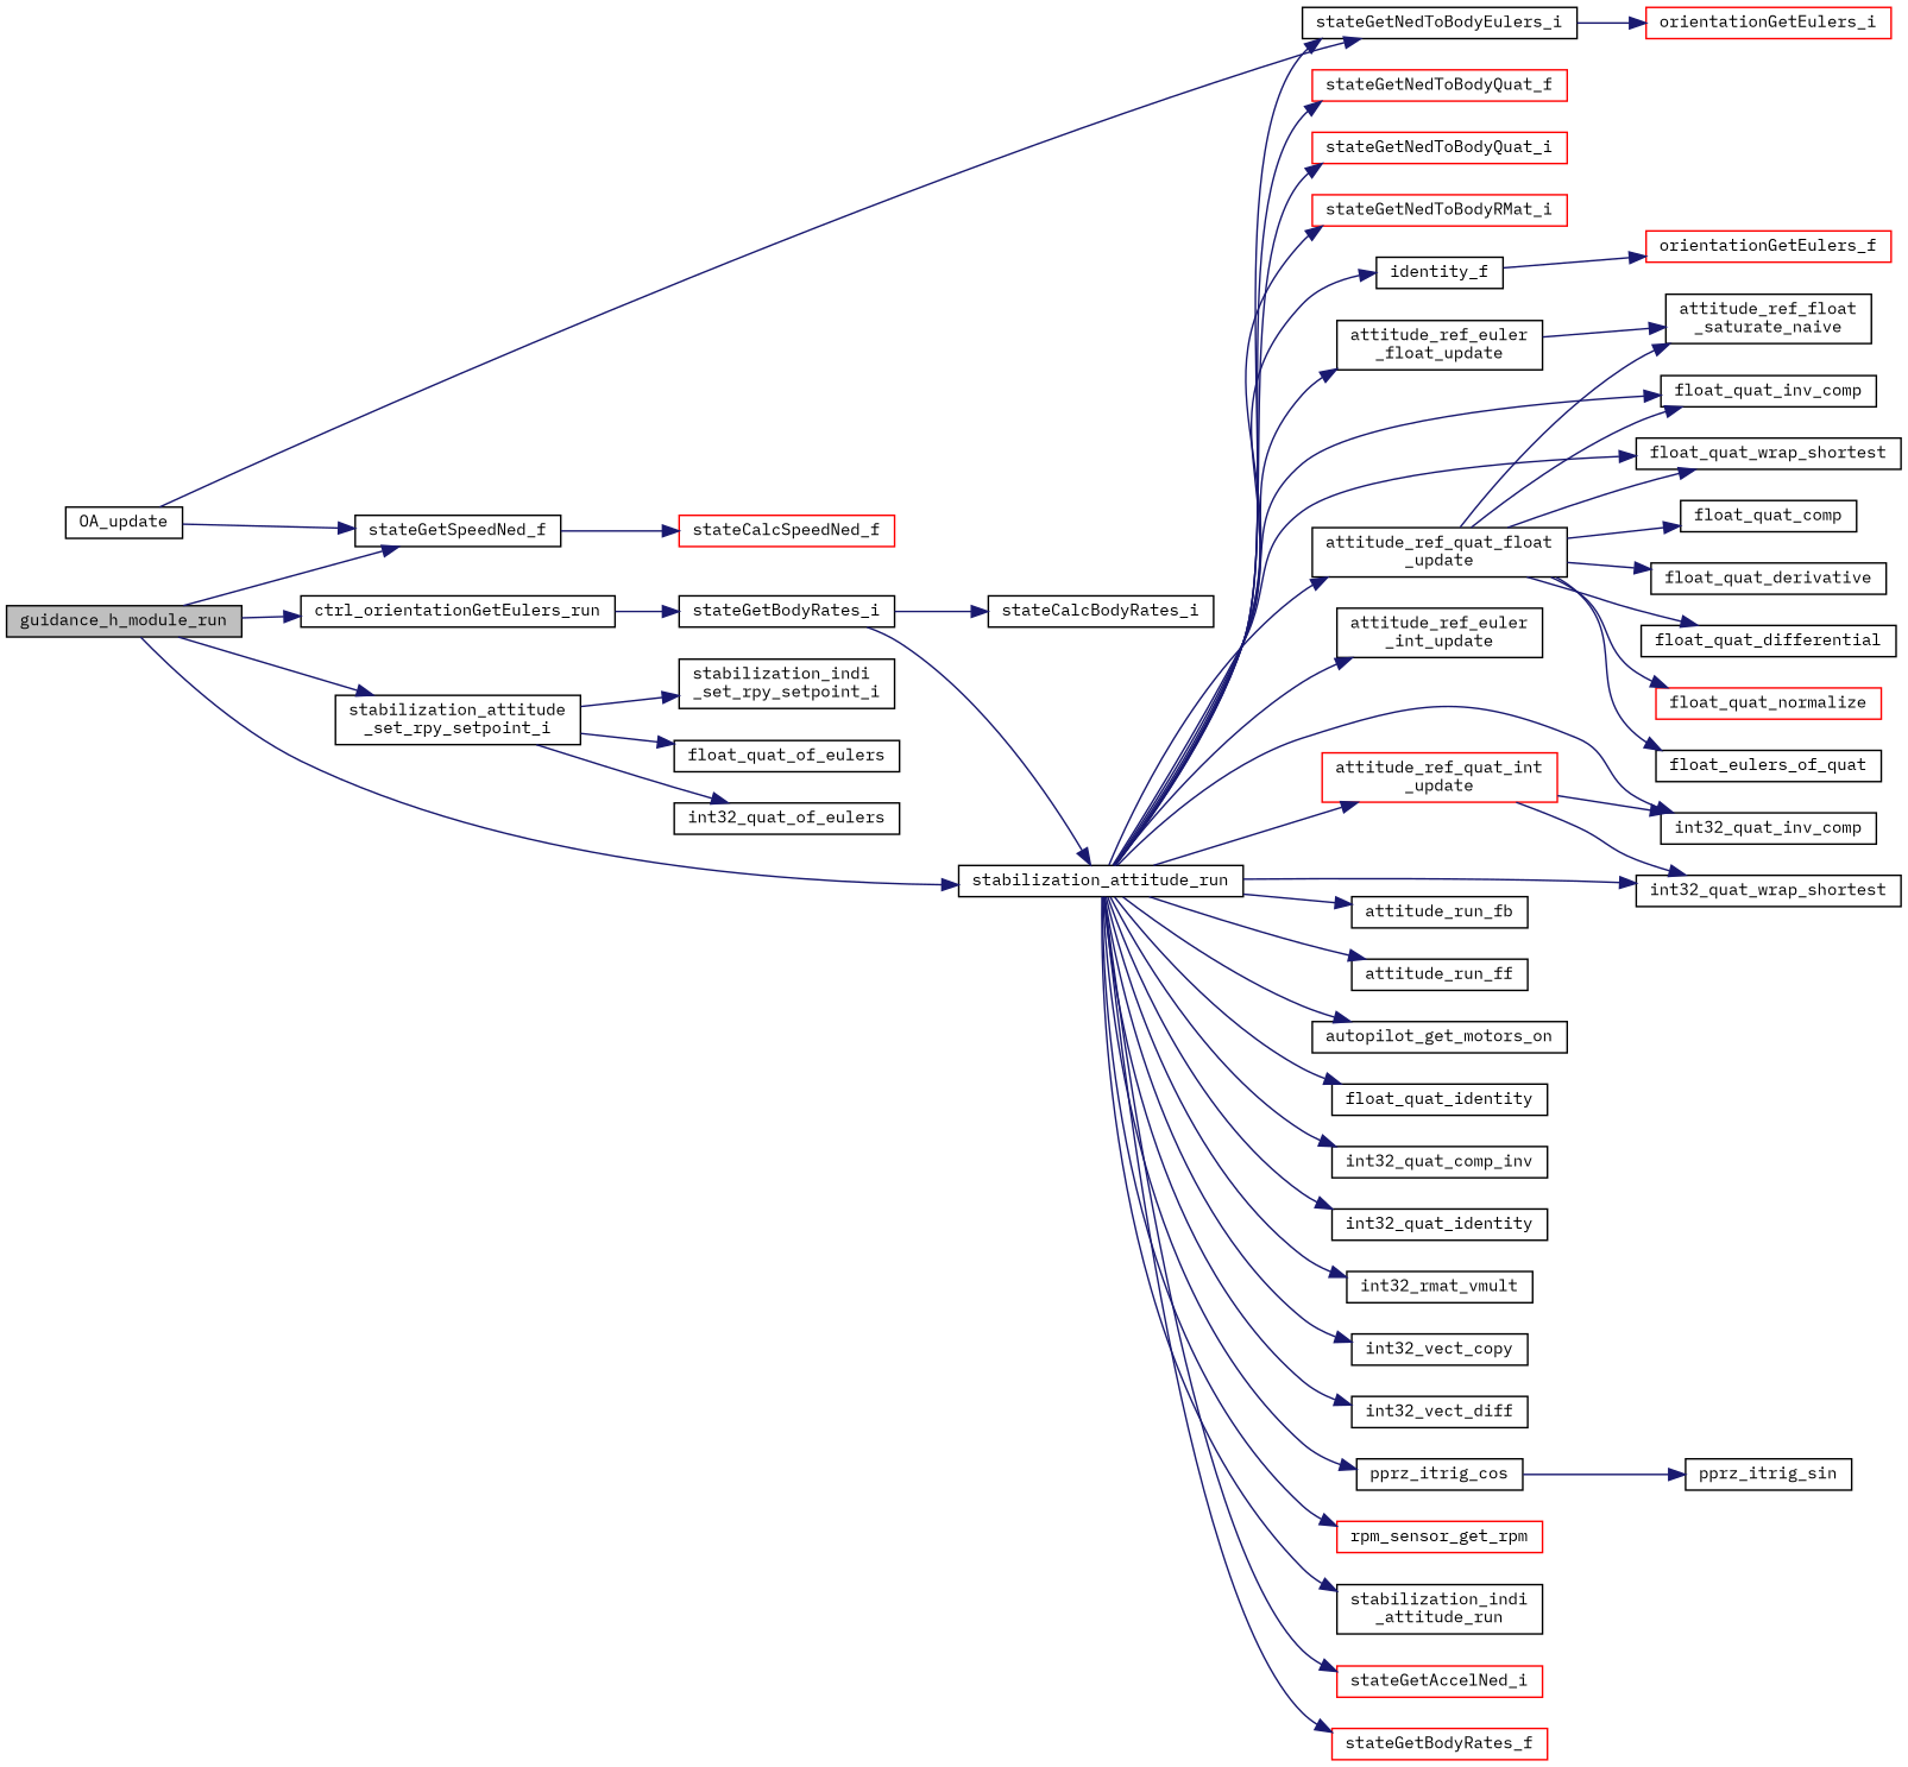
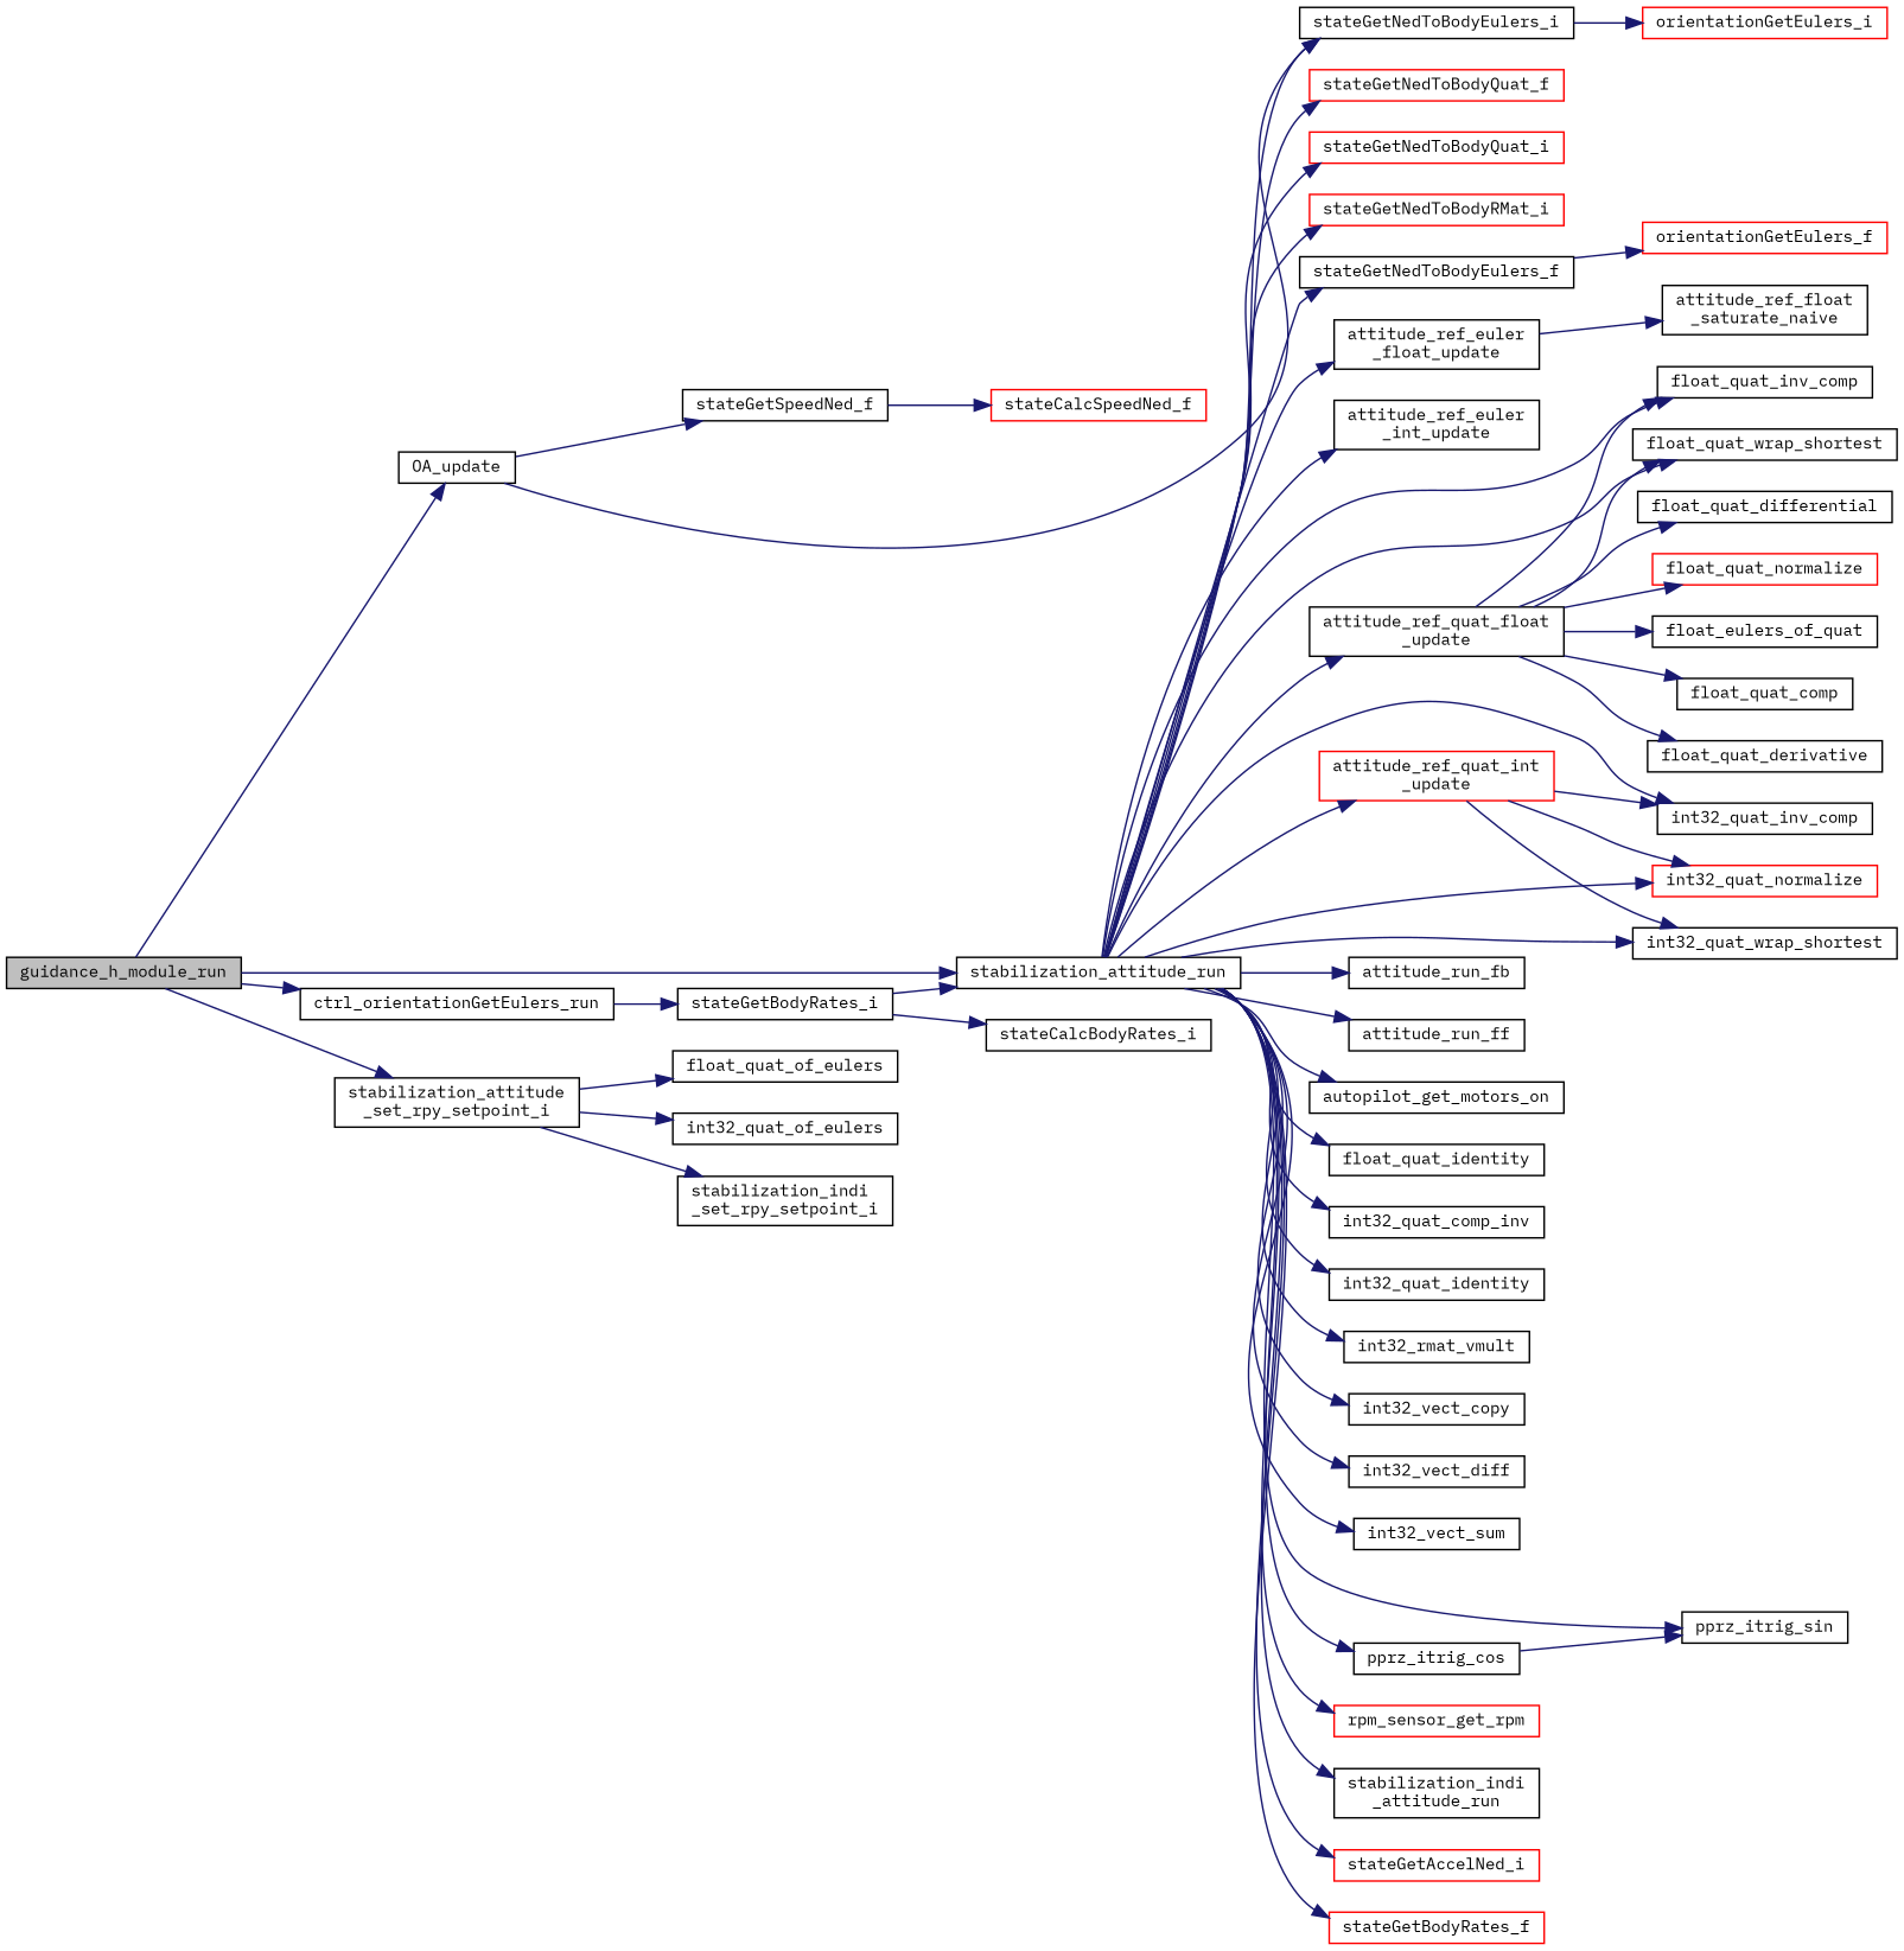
  digraph {
    fontname="IBM Plex Mono"
    rankdir=LR
    node [color=black fillcolor=white fontname="IBM Plex Mono" fontsize=10 shape=record style=filled]
    edge [color=midnightblue fontname="IBM Plex Mono" fontsize=10 labelfontname=FreeSans labelfontsize=10 style=solid]
    n1 [fillcolor=grey75 fontcolor=black height=0.2 label=guidance_h_module_run width=0.4]
    n2 [height=0.2 label=ctrl_orientationGetEulers_run width=0.4]
    n3 [height=0.2 label=OA_update width=0.4]
    n4 [height=0.2 label=stabilization_attitude_run width=0.4]
    n5 [height=0.2 label="stabilization_attitude\l_set_rpy_setpoint_i" width=0.4]
    n6 [height=0.2 label=stateGetBodyRates_i width=0.4]
    n7 [height=0.2 label=stateGetSpeedNed_f width=0.4]
    n8 [height=0.2 label=stateGetNedToBodyEulers_i width=0.4]
-   n9 [height=0.2 label=identity_f width=0.4]
+   n9 [height=0.2 label=stateGetNedToBodyEulers_f width=0.4]
    n10 [height=0.2 label="attitude_ref_euler\l_float_update" width=0.4]
    n11 [height=0.2 label="attitude_ref_euler\l_int_update" width=0.4]
    n12 [height=0.2 label="attitude_ref_quat_float\l_update" width=0.4]
    n13 [height=0.2 label=float_quat_inv_comp width=0.4]
    n14 [height=0.2 label=float_quat_wrap_shortest width=0.4]
    n15 [color=red height=0.2 label="attitude_ref_quat_int\l_update" width=0.4]
    n16 [height=0.2 label=int32_quat_inv_comp width=0.4]
+   n17 [color=red height=0.2 label=int32_quat_normalize width=0.4]
    n18 [height=0.2 label=int32_quat_wrap_shortest width=0.4]
    n19 [height=0.2 label=attitude_run_fb width=0.4]
    n20 [height=0.2 label=attitude_run_ff width=0.4]
    n21 [height=0.2 label=autopilot_get_motors_on width=0.4]
    n22 [height=0.2 label=float_quat_identity width=0.4]
    n23 [height=0.2 label=int32_quat_comp_inv width=0.4]
    n24 [height=0.2 label=int32_quat_identity width=0.4]
    n25 [height=0.2 label=int32_rmat_vmult width=0.4]
    n26 [height=0.2 label=int32_vect_copy width=0.4]
    n27 [height=0.2 label=int32_vect_diff width=0.4]
+   n28 [height=0.2 label=int32_vect_sum width=0.4]
    n29 [height=0.2 label=pprz_itrig_cos width=0.4]
    n30 [height=0.2 label=pprz_itrig_sin width=0.4]
    n31 [color=red height=0.2 label=rpm_sensor_get_rpm width=0.4]
    n32 [height=0.2 label="stabilization_indi\l_attitude_run" width=0.4]
    n33 [color=red height=0.2 label=stateGetAccelNed_i width=0.4]
    n34 [color=red height=0.2 label=stateGetBodyRates_f width=0.4]
    n35 [color=red height=0.2 label=stateGetNedToBodyQuat_f width=0.4]
    n36 [color=red height=0.2 label=stateGetNedToBodyQuat_i width=0.4]
    n37 [color=red height=0.2 label=stateGetNedToBodyRMat_i width=0.4]
    n38 [height=0.2 label=float_quat_of_eulers width=0.4]
    n39 [height=0.2 label=int32_quat_of_eulers width=0.4]
    n40 [height=0.2 label="stabilization_indi\l_set_rpy_setpoint_i" width=0.4]
    n41 [height=0.2 label=stateCalcBodyRates_i width=0.4]
    n42 [color=red height=0.2 label=orientationGetEulers_f width=0.4]
    n43 [color=red height=0.2 label=stateCalcSpeedNed_f width=0.4]
    n44 [color=red height=0.2 label=orientationGetEulers_i width=0.4]
    n45 [height=0.2 label="attitude_ref_float\l_saturate_naive" width=0.4]
    n46 [height=0.2 label=float_eulers_of_quat width=0.4]
    n47 [height=0.2 label=float_quat_comp width=0.4]
    n48 [height=0.2 label=float_quat_derivative width=0.4]
    n49 [height=0.2 label=float_quat_differential width=0.4]
    n50 [color=red height=0.2 label=float_quat_normalize width=0.4]
    n1 -> n2
-   n1 -> n7
+   n1 -> n3
    n1 -> n4
    n1 -> n5
    n2 -> n6
    n3 -> n7
    n3 -> n8
    n4 -> n8
    n4 -> n9
    n4 -> n10
    n4 -> n11
    n4 -> n12
    n4 -> n13
    n4 -> n14
    n4 -> n15
    n4 -> n16
+   n4 -> n17
    n4 -> n18
    n4 -> n19
    n4 -> n20
    n4 -> n21
    n4 -> n22
    n4 -> n23
    n4 -> n24
    n4 -> n25
    n4 -> n26
    n4 -> n27
+   n4 -> n28
    n4 -> n29
+   n4 -> n30
    n4 -> n31
    n4 -> n32
    n4 -> n33
    n4 -> n34
    n4 -> n35
    n4 -> n36
    n4 -> n37
    n5 -> n38
    n5 -> n39
    n5 -> n40
    n6 -> n4
    n6 -> n41
    n7 -> n43
    n8 -> n44
    n9 -> n42
    n10 -> n45
    n12 -> n13
    n12 -> n14
-   n12 -> n45
    n12 -> n46
    n12 -> n47
    n12 -> n48
    n12 -> n49
    n12 -> n50
    n15 -> n16
+   n15 -> n17
    n15 -> n18
    n29 -> n30
  }
